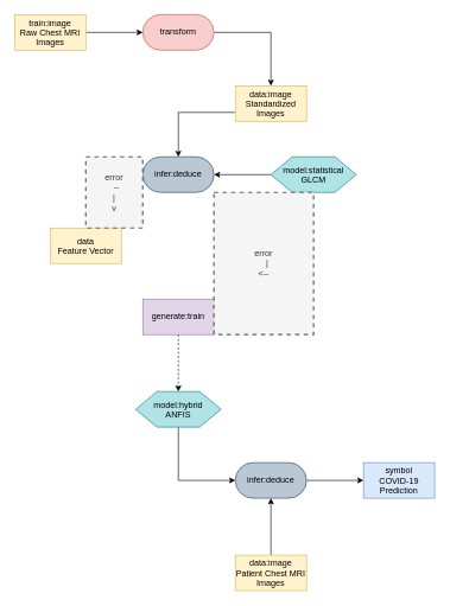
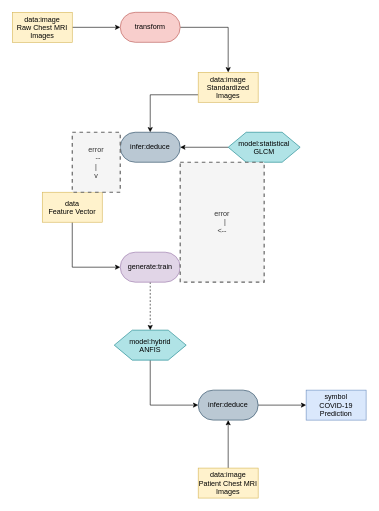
  <mxCell id="0" />
  <mxCell id="1" parent="0" />
  <mxCell id="2" style="edgeStyle=orthogonalEdgeStyle;rounded=0;orthogonalLoop=1;jettySize=auto;html=1;exitX=0.5;exitY=1;exitDx=0;exitDy=0;entryX=0.5;entryY=0;entryDx=0;entryDy=0;align=right;dashed=1;" parent="1" source="15" target="18" edge="1"><mxGeometry relative="1" as="geometry" /></mxCell>
  <mxCell id="3" style="edgeStyle=orthogonalEdgeStyle;rounded=0;orthogonalLoop=1;jettySize=auto;html=1;exitX=1;exitY=0.5;exitDx=0;exitDy=0;entryX=0;entryY=0.5;entryDx=0;entryDy=0;" parent="1" source="4" target="6" edge="1"><mxGeometry relative="1" as="geometry" /></mxCell>
- <mxCell id="4" value="train:image&#10;Raw Chest MRI&#10;Images" style="rectangle;fillColor=#fff2cc;strokeColor=#d6b656;" parent="1" name="data" vertex="1"><mxGeometry x="20" y="20" width="100" height="50" as="geometry" /></mxCell>
+ <mxCell id="4" value="data:image&#10;Raw Chest MRI&#10;Images" style="rectangle;fillColor=#fff2cc;strokeColor=#d6b656;" parent="1" name="data" vertex="1"><mxGeometry x="20" y="20" width="100" height="50" as="geometry" /></mxCell>
  <mxCell id="5" style="edgeStyle=orthogonalEdgeStyle;rounded=0;orthogonalLoop=1;jettySize=auto;html=1;exitX=1;exitY=0.5;exitDx=0;exitDy=0;entryX=0.5;entryY=0;entryDx=0;entryDy=0;" parent="1" source="6" target="8" edge="1"><mxGeometry relative="1" as="geometry" /></mxCell>
  <mxCell id="6" value="transform" style="rounded=1;whiteSpace=wrap;html=1;arcSize=50;fillColor=#f8cecc;strokeColor=#b85450;" parent="1" name="transform" vertex="1"><mxGeometry x="200" y="20" width="100" height="50" as="geometry" /></mxCell>
  <mxCell id="7" style="edgeStyle=orthogonalEdgeStyle;rounded=0;orthogonalLoop=1;jettySize=auto;html=1;exitX=0;exitY=0.75;exitDx=0;exitDy=0;entryX=0.5;entryY=0;entryDx=0;entryDy=0;" parent="1" source="8" target="9" edge="1"><mxGeometry relative="1" as="geometry" /></mxCell>
  <mxCell id="8" value="data:image&#10;Standardized&#10;Images" style="rectangle;fillColor=#fff2cc;strokeColor=#d6b656;" parent="1" name="data" vertex="1"><mxGeometry x="330" y="120" width="100" height="50" as="geometry" /></mxCell>
  <mxCell id="9" value="infer:deduce" style="rounded=1;whiteSpace=wrap;html=1;arcSize=50;fillColor=#bac8d3;strokeColor=#23445d;" parent="1" name="infer:deduce" vertex="1"><mxGeometry x="200" y="220" width="100" height="50" as="geometry" /></mxCell>
  <mxCell id="10" style="edgeStyle=orthogonalEdgeStyle;rounded=0;orthogonalLoop=1;jettySize=auto;html=1;entryX=1;entryY=0.5;entryDx=0;entryDy=0;" parent="1" source="11" target="9" edge="1"><mxGeometry relative="1" as="geometry" /></mxCell>
  <mxCell id="11" value="model:statistical&#10;GLCM" style="shape=hexagon;perimeter=hexagonPerimeter2;fillColor=#b0e3e6;strokeColor=#0e8088;" parent="1" name="model" vertex="1"><mxGeometry x="380" y="220" width="120" height="50" as="geometry" /></mxCell>
+ <mxCell id="12" style="edgeStyle=orthogonalEdgeStyle;rounded=0;orthogonalLoop=1;jettySize=auto;html=1;exitX=0.5;exitY=1;exitDx=0;exitDy=0;entryX=0;entryY=0.5;entryDx=0;entryDy=0;" parent="1" source="13" target="15" edge="1"><mxGeometry relative="1" as="geometry" /></mxCell>
  <mxCell id="13" value="data&#10;Feature Vector" style="rectangle;fillColor=#fff2cc;strokeColor=#d6b656;" parent="1" name="data" vertex="1"><mxGeometry x="70" y="320" width="100" height="50" as="geometry" /></mxCell>
  <mxCell id="14" value="&lt;div&gt;error&lt;/div&gt;&lt;div&gt;&amp;nbsp; --&lt;/div&gt;&lt;div&gt;|&lt;/div&gt;&lt;div&gt;v&lt;/div&gt;" style="text;html=1;align=center;verticalAlign=middle;whiteSpace=wrap;rounded=0;dashed=1;fillColor=#f5f5f5;fontColor=#333333;strokeColor=#666666;strokeWidth=2;" parent="1" name="text" vertex="1"><mxGeometry x="120" y="220" width="80" height="100" as="geometry" /></mxCell>
- <mxCell id="15" value="generate:train" style="whiteSpace=wrap;html=1;arcSize=50;fillColor=#e1d5e7;strokeColor=#9673a6;rounded=0;" parent="1" name="generate:train" vertex="1"><mxGeometry x="200" y="420" width="100" height="50" as="geometry" /></mxCell>
+ <mxCell id="15" value="generate:train" style="rounded=1;whiteSpace=wrap;html=1;arcSize=50;fillColor=#e1d5e7;strokeColor=#9673a6;" parent="1" name="generate:train" vertex="1"><mxGeometry x="200" y="420" width="100" height="50" as="geometry" /></mxCell>
  <mxCell id="16" value="&lt;div&gt;error&lt;/div&gt;&lt;div&gt;&amp;nbsp;&amp;nbsp; |&lt;/div&gt;&lt;div&gt;&amp;lt;--&lt;/div&gt;" style="text;html=1;align=center;verticalAlign=middle;whiteSpace=wrap;rounded=0;dashed=1;fillColor=#f5f5f5;fontColor=#333333;strokeColor=#666666;strokeWidth=2;" parent="1" name="text" vertex="1"><mxGeometry x="300" y="270" width="140" height="200" as="geometry" /></mxCell>
  <mxCell id="17" style="edgeStyle=orthogonalEdgeStyle;rounded=0;orthogonalLoop=1;jettySize=auto;html=1;exitX=0.5;exitY=1;exitDx=0;exitDy=0;entryX=0;entryY=0.5;entryDx=0;entryDy=0;" parent="1" source="18" target="20" edge="1"><mxGeometry relative="1" as="geometry" /></mxCell>
  <mxCell id="18" value="model:hybrid&#10;ANFIS" style="shape=hexagon;perimeter=hexagonPerimeter2;fillColor=#b0e3e6;strokeColor=#0e8088;" parent="1" name="model" vertex="1"><mxGeometry x="190" y="550" width="120" height="50" as="geometry" /></mxCell>
  <mxCell id="19" style="edgeStyle=orthogonalEdgeStyle;rounded=0;orthogonalLoop=1;jettySize=auto;html=1;exitX=1;exitY=0.5;exitDx=0;exitDy=0;entryX=0;entryY=0.5;entryDx=0;entryDy=0;" parent="1" source="20" target="23" edge="1"><mxGeometry relative="1" as="geometry" /></mxCell>
  <mxCell id="20" value="infer:deduce" style="rounded=1;whiteSpace=wrap;html=1;arcSize=50;fillColor=#bac8d3;strokeColor=#23445d;" parent="1" name="infer:deduce" vertex="1"><mxGeometry x="330" y="650" width="100" height="50" as="geometry" /></mxCell>
  <mxCell id="21" style="edgeStyle=orthogonalEdgeStyle;rounded=0;orthogonalLoop=1;jettySize=auto;html=1;entryX=0.5;entryY=1;entryDx=0;entryDy=0;" parent="1" source="22" target="20" edge="1"><mxGeometry relative="1" as="geometry" /></mxCell>
  <mxCell id="22" value="data:image&#10;Patient Chest MRI&#10;Images" style="rectangle;fillColor=#fff2cc;strokeColor=#d6b656;" parent="1" name="data" vertex="1"><mxGeometry x="330" y="780" width="100" height="50" as="geometry" /></mxCell>
  <mxCell id="23" value="symbol&#10;COVID-19&#10;Prediction" style="rectangle;fillColor=#dae8fc;strokeColor=#6c8ebf;" parent="1" name="symbol" vertex="1"><mxGeometry x="510" y="650" width="100" height="50" as="geometry" /></mxCell>
